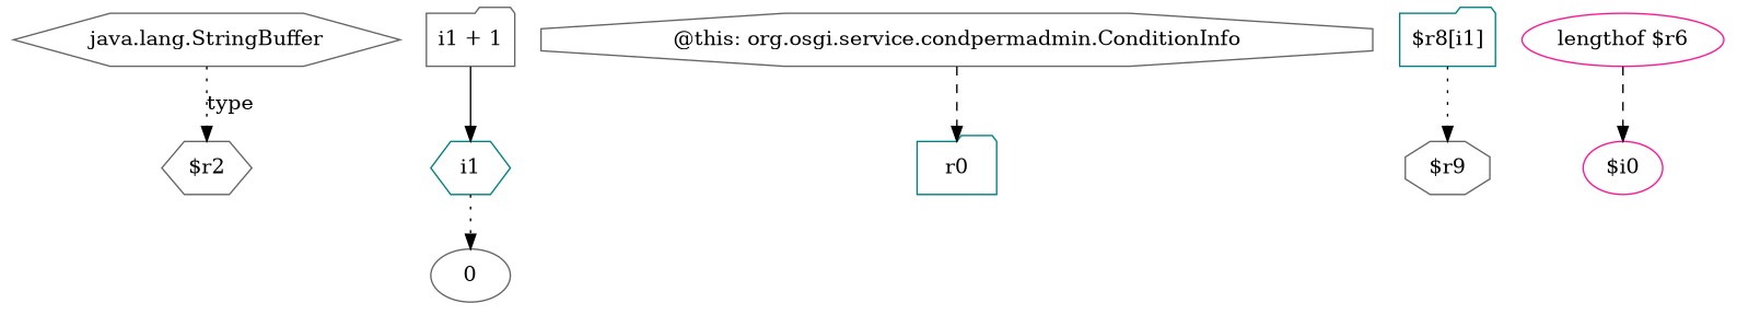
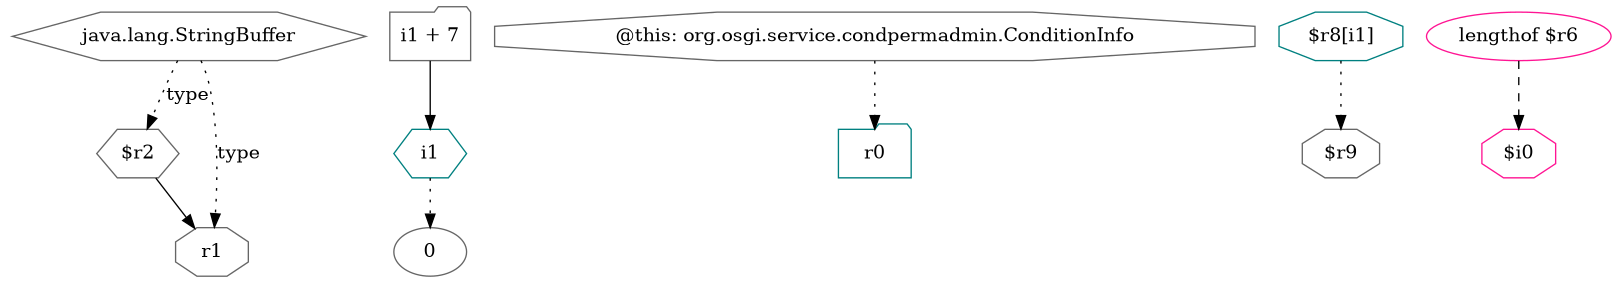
  digraph {
    node [color=gray40 shape=octagon]
    edge [style=dotted]
    n1 [label="$r2" shape=hexagon]
+   n2 [label=r1]
    n3 [label=0 shape=ellipse]
    n4 [color=teal label=i1 shape=hexagon]
    n5 [label="@this: org.osgi.service.condpermadmin.ConditionInfo"]
    n6 [color=teal label=r0 shape=folder]
-   n7 [color=teal label="$r8[i1]" shape=folder]
+   n7 [color=teal label="$r8[i1]"]
    n8 [label="$r9"]
    n9 [label="java.lang.StringBuffer" shape=hexagon]
-   n10 [label="i1 + 1" shape=folder]
+   n10 [label="i1 + 7" shape=folder]
    n11 [color=deeppink label="lengthof $r6" shape=ellipse]
-   n12 [color=deeppink label="$i0" shape=ellipse]
+   n12 [color=deeppink label="$i0"]
+   n1 -> n2 [style=solid]
    n4 -> n3
-   n5 -> n6 [style=dashed]
+   n5 -> n6
    n7 -> n8
    n9 -> n1 [label=type]
+   n9 -> n2 [label=type]
    n10 -> n4 [style=solid]
    n11 -> n12 [style=dashed]
  }
